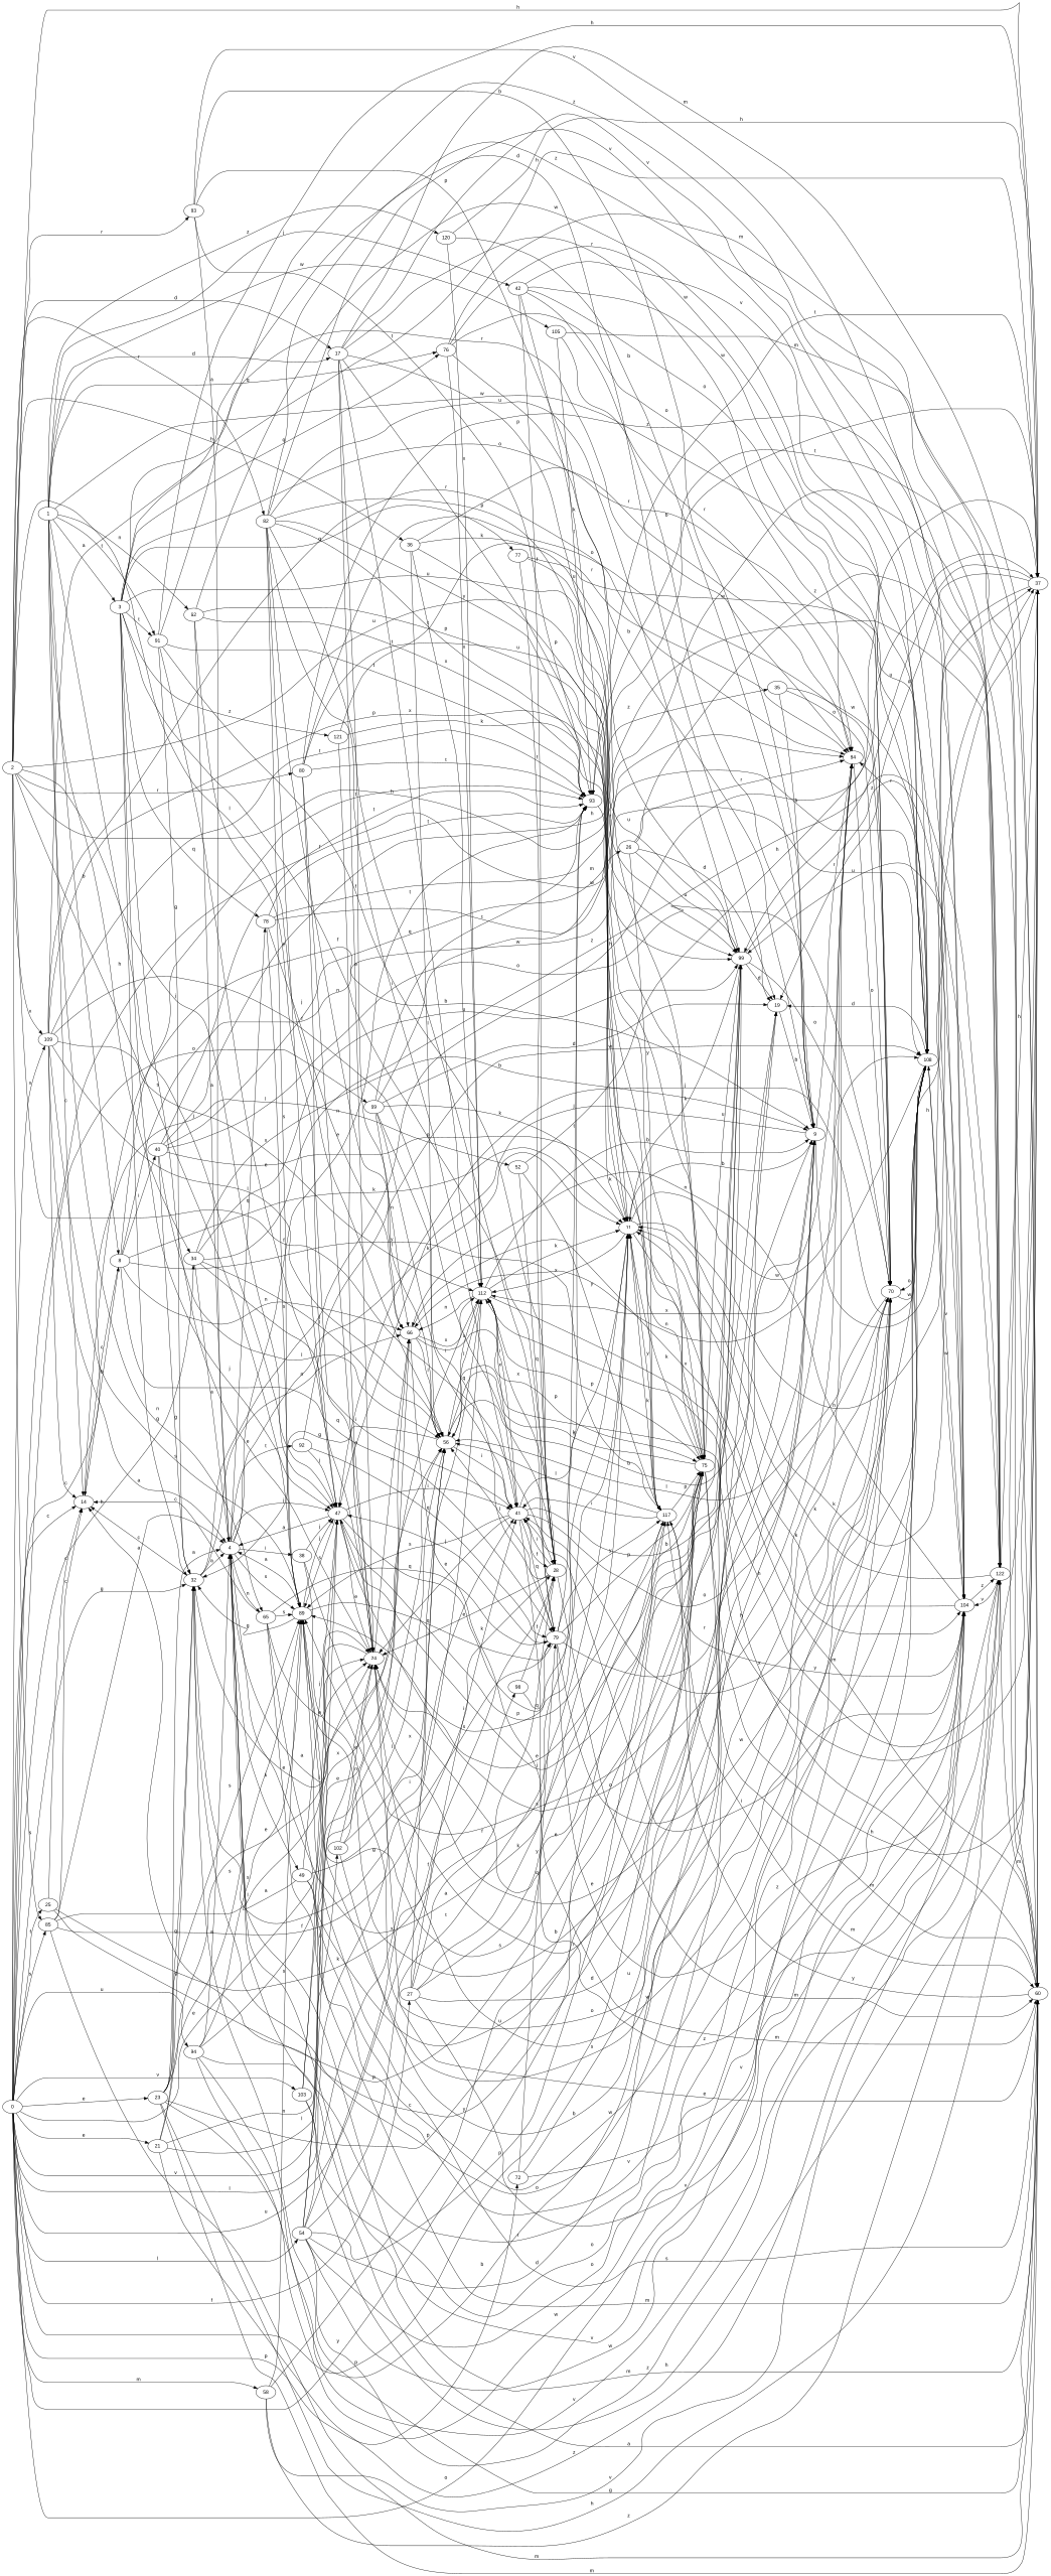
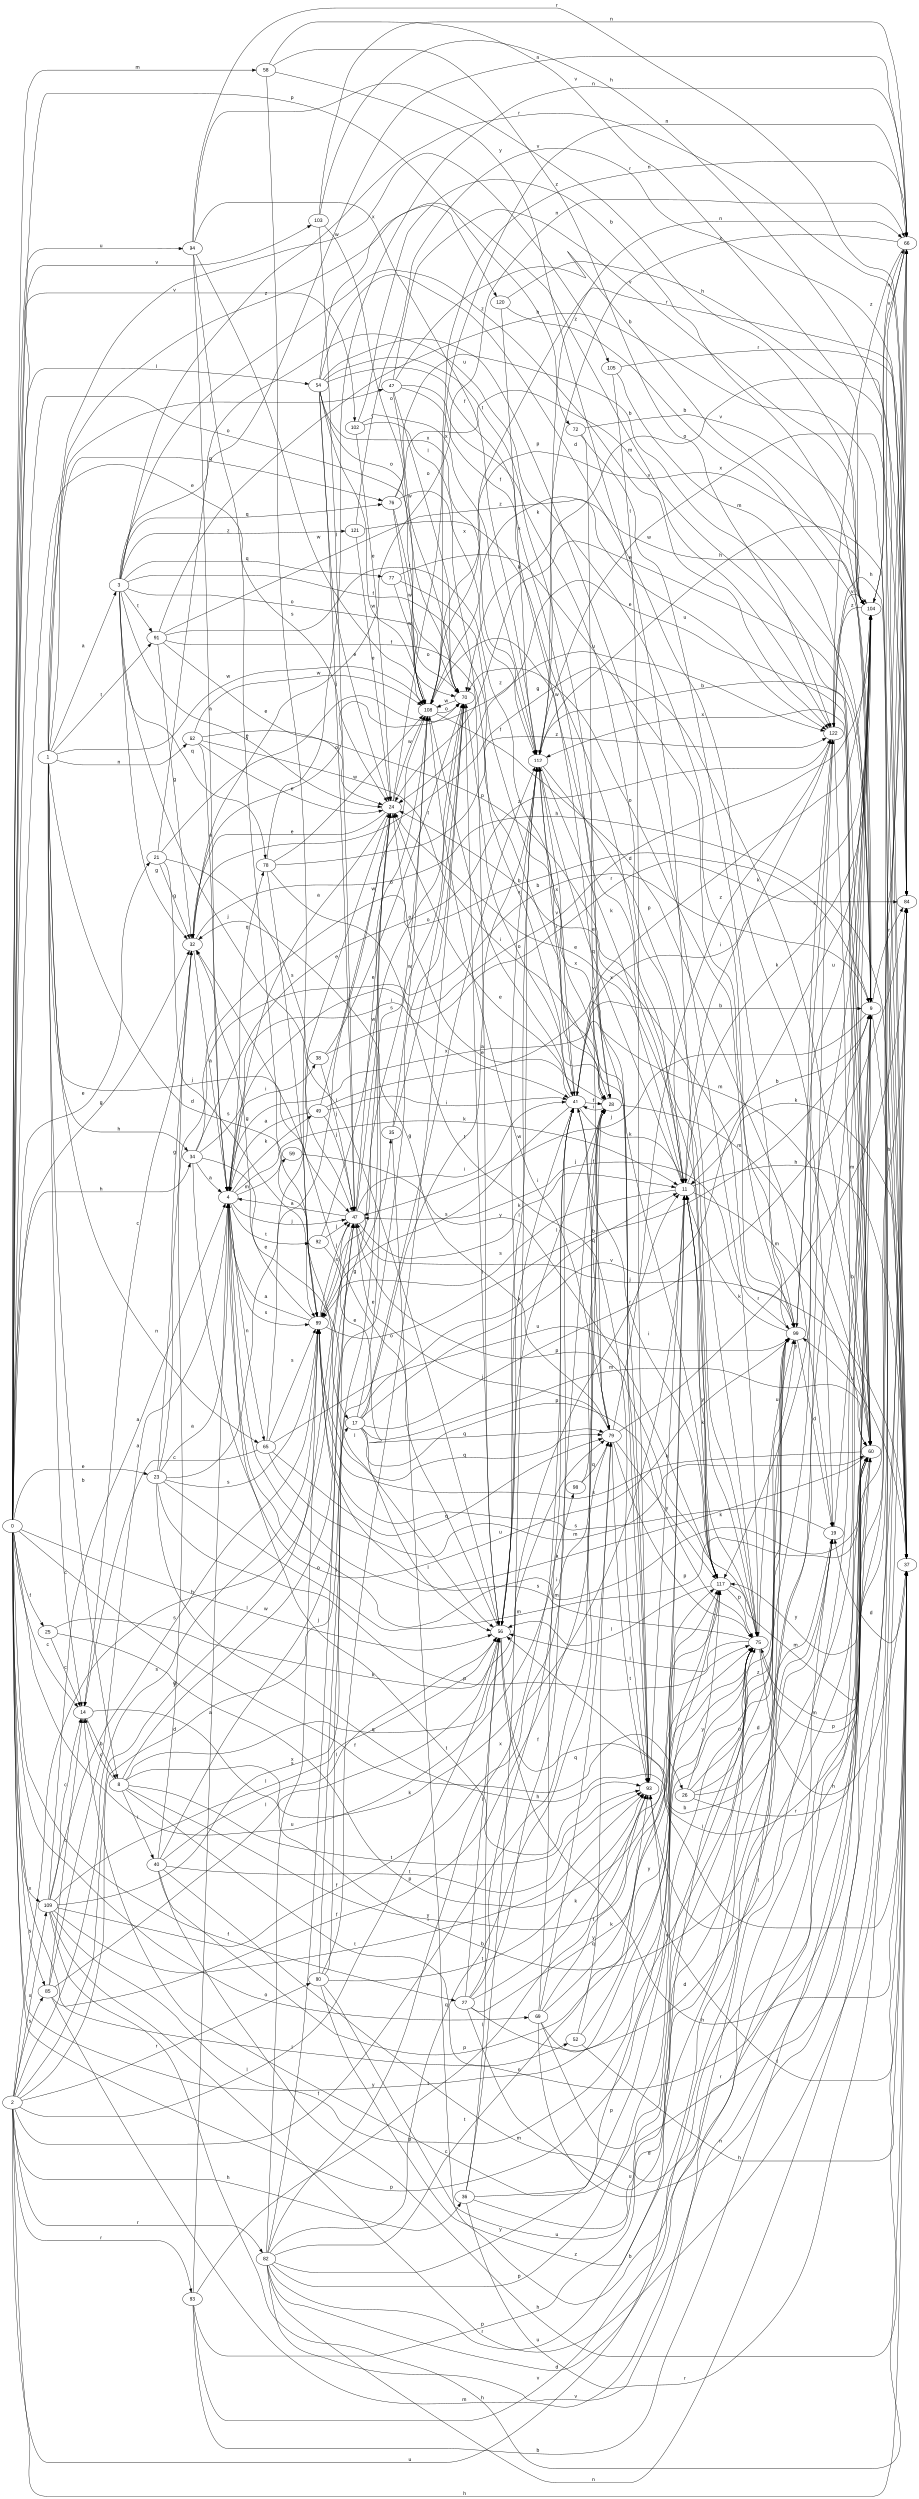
  strict digraph {
    fontname="Liberation Sans"
    rankdir=LR
    node [fontname="Liberation Sans"]
    edge [fontname="Liberation Sans"]
    0
    14
    21
    23
    24
    25
    26
    27
    32
    34
    52
    54
    56
    58
    69
    70
    72
    75
    85
    94
    98
    102
    103
    109
    117
    8
    9
    89
    122
    66
    37
    4
    60
    108
    n35 [label=11]
    99
    84
    19
    28
    104
    41
    79
    47
    93
    112
    1
    3
    17
    42
    62
    65
    76
    91
    105
    120
    77
    78
    121
    40
    2
    35
    36
    80
    82
    83
    38
    49
+   59
    92
    0 -> 14 [label=c]
    0 -> 21 [label=e]
    0 -> 23 [label=e]
    0 -> 24 [label=e]
    0 -> 25 [label=f]
    0 -> 26 [label=f]
    0 -> 27 [label=f]
    0 -> 32 [label=g]
    0 -> 34 [label=h]
    0 -> 52 [label=l]
    0 -> 54 [label=l]
    0 -> 56 [label=l]
    0 -> 58 [label=m]
    0 -> 69 [label=o]
    0 -> 70 [label=o]
    0 -> 72 [label=p]
    0 -> 75 [label=p]
    0 -> 85 [label=s]
    0 -> 94 [label=u]
    0 -> 98 [label=u]
    0 -> 102 [label=v]
    0 -> 103 [label=v]
    0 -> 109 [label=x]
    0 -> 117 [label=y]
    14 -> 8 [label=b]
    14 -> 9 [label=b]
    21 -> 32 [label=g]
    21 -> 56 [label=l]
    21 -> 89 [label=s]
    21 -> 122 [label=z]
    21 -> 66 [label=n]
    23 -> 24 [label=e]
    23 -> 32 [label=g]
    23 -> 75 [label=p]
    23 -> 9 [label=b]
    23 -> 89 [label=s]
    23 -> 37 [label=h]
    23 -> 4 [label=a]
    23 -> 60 [label=m]
    24 -> 66 [label=n]
    24 -> 4 [label=a]
    24 -> 108 [label=w]
    25 -> 14 [label=c]
    25 -> 75 [label=p]
    25 -> n35 [label=k]
    26 -> 117 [label=y]
    26 -> 122 [label=z]
    26 -> 99 [label=u]
    26 -> 84 [label=r]
    26 -> 19 [label=d]
    27 -> 56 [label=l]
    27 -> 117 [label=y]
    27 -> n35 [label=k]
    27 -> 19 [label=d]
    27 -> 28 [label=f]
    27 -> 104 [label=v]
    27 -> 41 [label=i]
    32 -> 14 [label=c]
-   32 -> 24 [label=e]
+   24 -> 32 [label=e]
    32 -> 70 [label=o]
    32 -> 66 [label=n]
    32 -> 37 [label=h]
    32 -> 4 [label=a]
    34 -> 56 [label=l]
    34 -> 9 [label=b]
    34 -> 122 [label=z]
    34 -> 4 [label=a]
    34 -> 99 [label=u]
    34 -> 41 [label=i]
    52 -> 117 [label=y]
    52 -> 37 [label=h]
    52 -> 79 [label=q]
    54 -> 24 [label=e]
    54 -> 70 [label=o]
    54 -> 75 [label=p]
    54 -> 122 [label=z]
    54 -> 108 [label=w]
    54 -> 19 [label=d]
    54 -> 28 [label=f]
    54 -> 47 [label=j]
    54 -> 93 [label=t]
    54 -> 112 [label=x]
    56 -> 32 [label=g]
    56 -> 9 [label=b]
    56 -> 37 [label=h]
    56 -> 41 [label=i]
    56 -> 112 [label=x]
    58 -> 117 [label=y]
    58 -> 89 [label=s]
    58 -> 122 [label=z]
    58 -> 104 [label=v]
    69 -> 66 [label=n]
    69 -> n35 [label=k]
    69 -> 84 [label=r]
    69 -> 19 [label=d]
    69 -> 41 [label=i]
    69 -> 79 [label=q]
    69 -> 93 [label=t]
    70 -> 56 [label=l]
    70 -> 89 [label=s]
    70 -> 108 [label=w]
    72 -> 99 [label=u]
    72 -> 104 [label=v]
    72 -> 79 [label=q]
    75 -> 24 [label=e]
    75 -> 56 [label=l]
    75 -> 89 [label=s]
    75 -> 37 [label=h]
    75 -> 60 [label=m]
    75 -> n35 [label=k]
    75 -> 99 [label=u]
    85 -> 14 [label=c]
    85 -> 56 [label=l]
    85 -> 4 [label=a]
    85 -> 60 [label=m]
    85 -> 28 [label=f]
    94 -> 89 [label=s]
    94 -> 4 [label=a]
    94 -> 108 [label=w]
    94 -> 84 [label=r]
    94 -> 104 [label=v]
    94 -> 112 [label=x]
    98 -> 28 [label=f]
    98 -> 79 [label=q]
    102 -> 24 [label=e]
    102 -> 56 [label=l]
    102 -> 9 [label=b]
    102 -> 112 [label=x]
    103 -> 70 [label=o]
    103 -> 66 [label=n]
    103 -> 37 [label=h]
    103 -> 47 [label=j]
    109 -> 14 [label=c]
    109 -> 56 [label=l]
    109 -> 75 [label=p]
    109 -> 89 [label=s]
    109 -> 37 [label=h]
    109 -> 4 [label=a]
    109 -> 84 [label=r]
    109 -> 28 [label=f]
    109 -> 93 [label=t]
    109 -> 112 [label=x]
    117 -> 56 [label=l]
    117 -> 75 [label=p]
    117 -> 4 [label=a]
    117 -> 60 [label=m]
    117 -> n35 [label=k]
    117 -> 41 [label=i]
    8 -> 14 [label=c]
    8 -> 117 [label=y]
    8 -> 66 [label=n]
    8 -> 108 [label=w]
    8 -> n35 [label=k]
    8 -> 79 [label=q]
    8 -> 93 [label=t]
    8 -> 40 [label=i]
    9 -> 24 [label=e]
    9 -> 37 [label=h]
    9 -> 84 [label=r]
    9 -> 47 [label=j]
    89 -> 32 [label=g]
    89 -> 9 [label=b]
    89 -> 4 [label=a]
    89 -> 79 [label=q]
    89 -> 47 [label=j]
    122 -> 37 [label=h]
    122 -> 60 [label=m]
    122 -> n35 [label=k]
    122 -> 104 [label=v]
    66 -> 56 [label=l]
    66 -> 75 [label=p]
    66 -> 122 [label=z]
    66 -> 104 [label=v]
    66 -> 112 [label=x]
    37 -> n35 [label=k]
    37 -> 99 [label=u]
    37 -> 19 [label=d]
    37 -> 47 [label=j]
    37 -> 93 [label=t]
    4 -> 89 [label=s]
    4 -> 60 [label=m]
    4 -> n35 [label=k]
    4 -> 104 [label=v]
    4 -> 47 [label=j]
    4 -> 93 [label=t]
    4 -> 65 [label=n]
    4 -> 78 [label=q]
    4 -> 38 [label=i]
    4 -> 49 [label=k]
+   4 -> 59 [label=m]
    4 -> 92 [label=t]
    60 -> 24 [label=e]
    60 -> 32 [label=g]
    60 -> 117 [label=y]
    60 -> 89 [label=s]
    60 -> 4 [label=a]
    60 -> 93 [label=t]
    60 -> 112 [label=x]
    108 -> 70 [label=o]
    108 -> 66 [label=n]
    108 -> 84 [label=r]
    108 -> 19 [label=d]
    108 -> 104 [label=v]
    108 -> 41 [label=i]
    n35 -> 117 [label=y]
    n35 -> 9 [label=b]
    n35 -> 89 [label=s]
    n35 -> 37 [label=h]
    n35 -> 60 [label=m]
    n35 -> 108 [label=w]
    n35 -> 112 [label=x]
    99 -> 14 [label=c]
    99 -> 24 [label=e]
    99 -> 70 [label=o]
    99 -> 122 [label=z]
    99 -> n35 [label=k]
    99 -> 19 [label=d]
    99 -> 47 [label=j]
    84 -> 70 [label=o]
    84 -> 112 [label=x]
    19 -> 9 [label=b]
    19 -> 89 [label=s]
    28 -> 24 [label=e]
    28 -> 56 [label=l]
    28 -> 60 [label=m]
    28 -> 41 [label=i]
    28 -> 112 [label=x]
    104 -> 117 [label=y]
    104 -> 122 [label=z]
    104 -> 66 [label=n]
    104 -> 108 [label=w]
    104 -> n35 [label=k]
    104 -> 99 [label=u]
    104 -> 41 [label=i]
    41 -> 24 [label=e]
    41 -> 70 [label=o]
    41 -> 9 [label=b]
    41 -> 89 [label=s]
    41 -> 60 [label=m]
    41 -> n35 [label=k]
    41 -> 28 [label=f]
    41 -> 79 [label=q]
    41 -> 112 [label=x]
    79 -> 32 [label=g]
    79 -> 75 [label=p]
    79 -> 117 [label=y]
    79 -> 122 [label=z]
    79 -> 108 [label=w]
    79 -> 84 [label=r]
    79 -> 47 [label=j]
    79 -> 93 [label=t]
    47 -> 24 [label=e]
    47 -> 70 [label=o]
    47 -> 75 [label=p]
    47 -> 89 [label=s]
    47 -> 4 [label=a]
    47 -> n35 [label=k]
    47 -> 41 [label=i]
    93 -> n35 [label=k]
    112 -> 56 [label=l]
    112 -> 75 [label=p]
    112 -> 9 [label=b]
    112 -> 66 [label=n]
    112 -> 37 [label=h]
    112 -> n35 [label=k]
    112 -> 41 [label=i]
    1 -> 14 [label=c]
    1 -> 34 [label=h]
    1 -> 8 [label=b]
    1 -> 108 [label=w]
    1 -> 47 [label=j]
    1 -> 3 [label=a]
    1 -> 17 [label=d]
    1 -> 42 [label=j]
    1 -> 62 [label=n]
    1 -> 65 [label=n]
    1 -> 76 [label=q]
    1 -> 91 [label=t]
    1 -> 105 [label=w]
    1 -> 120 [label=z]
    3 -> 24 [label=e]
    3 -> 32 [label=g]
    3 -> 70 [label=o]
    3 -> 122 [label=z]
    3 -> 99 [label=u]
    3 -> 84 [label=r]
    3 -> 28 [label=f]
    3 -> 47 [label=j]
    3 -> 76 [label=q]
    3 -> 91 [label=t]
    3 -> 77 [label=q]
    3 -> 78 [label=q]
    3 -> 121 [label=z]
    17 -> 24 [label=e]
    17 -> 56 [label=l]
    17 -> 75 [label=p]
    17 -> 60 [label=m]
    17 -> n35 [label=k]
    17 -> 84 [label=r]
    17 -> 104 [label=v]
    17 -> 112 [label=x]
    42 -> 70 [label=o]
    42 -> 9 [label=b]
    42 -> 108 [label=w]
    42 -> n35 [label=k]
    42 -> 28 [label=f]
    42 -> 104 [label=v]
    62 -> 24 [label=e]
    62 -> 75 [label=p]
    62 -> 4 [label=a]
    62 -> 108 [label=w]
    62 -> 93 [label=t]
    65 -> 14 [label=c]
    65 -> 24 [label=e]
    65 -> 89 [label=s]
    65 -> 60 [label=m]
    65 -> 99 [label=u]
    65 -> 79 [label=q]
    76 -> 70 [label=o]
    76 -> 9 [label=b]
    76 -> 60 [label=m]
    76 -> 108 [label=w]
    76 -> 112 [label=x]
    91 -> 24 [label=e]
    91 -> 32 [label=g]
    91 -> 122 [label=z]
    91 -> 37 [label=h]
    91 -> 28 [label=f]
    91 -> 93 [label=t]
    105 -> 60 [label=m]
    105 -> 84 [label=r]
    105 -> 93 [label=t]
    120 -> 9 [label=b]
    120 -> 37 [label=h]
    120 -> 112 [label=x]
    77 -> 108 [label=w]
    77 -> 99 [label=u]
    77 -> 28 [label=f]
    78 -> 89 [label=s]
    78 -> 122 [label=z]
    78 -> 66 [label=n]
    78 -> 108 [label=w]
    78 -> 93 [label=t]
    121 -> 24 [label=e]
    121 -> n35 [label=k]
    121 -> 84 [label=r]
    40 -> 32 [label=g]
    40 -> 56 [label=l]
    40 -> 70 [label=o]
    40 -> 75 [label=p]
    40 -> 37 [label=h]
    40 -> 60 [label=m]
    40 -> 93 [label=t]
    2 -> 56 [label=l]
    2 -> 85 [label=s]
    2 -> 109 [label=x]
    2 -> 89 [label=s]
    2 -> 37 [label=h]
    2 -> 99 [label=u]
    2 -> 28 [label=f]
    2 -> 47 [label=j]
    2 -> 17 [label=d]
    2 -> 35 [label=h]
    2 -> 36 [label=h]
    2 -> 80 [label=r]
    2 -> 82 [label=r]
    2 -> 83 [label=r]
    35 -> 70 [label=o]
    35 -> 9 [label=b]
    35 -> 108 [label=w]
    36 -> 56 [label=l]
    36 -> 75 [label=p]
    36 -> 99 [label=u]
    36 -> 84 [label=r]
    36 -> 112 [label=x]
    80 -> 24 [label=e]
    80 -> 70 [label=o]
    80 -> 122 [label=z]
    80 -> 99 [label=u]
    80 -> 47 [label=j]
    80 -> 93 [label=t]
    82 -> 75 [label=p]
    82 -> 117 [label=y]
    82 -> 89 [label=s]
    82 -> 66 [label=n]
    82 -> 99 [label=u]
    82 -> 19 [label=d]
    82 -> 104 [label=v]
    82 -> 41 [label=i]
    82 -> 79 [label=q]
    82 -> 47 [label=j]
    82 -> 93 [label=t]
    83 -> 75 [label=p]
    83 -> 9 [label=b]
    83 -> 4 [label=a]
    83 -> 104 [label=v]
    83 -> 93 [label=t]
    38 -> 70 [label=o]
    38 -> 84 [label=r]
    38 -> 47 [label=j]
    49 -> 4 [label=a]
    49 -> 108 [label=w]
    49 -> 104 [label=v]
    49 -> 41 [label=i]
    49 -> 47 [label=j]
+   59 -> 117 [label=y]
    92 -> 108 [label=w]
    92 -> 79 [label=q]
    92 -> 47 [label=j]
  }
